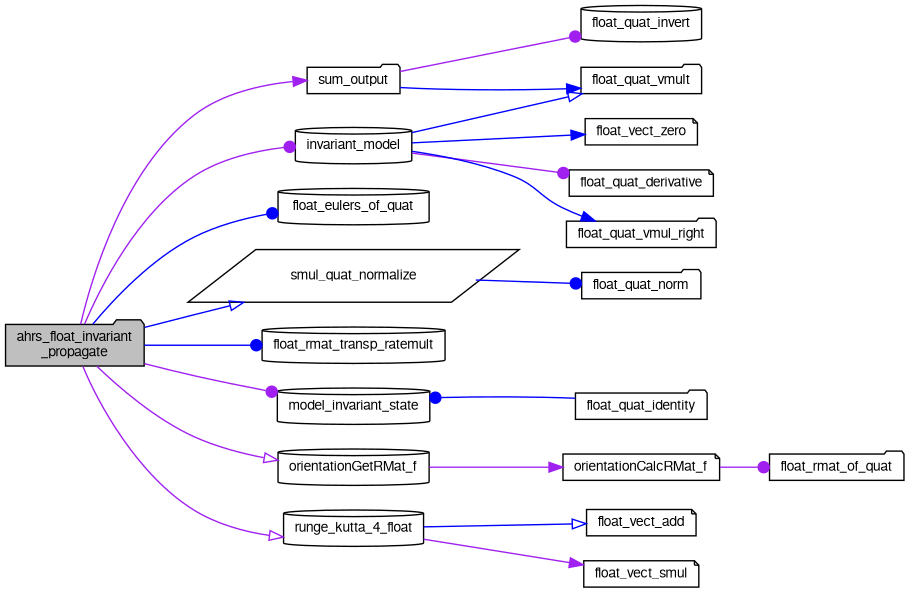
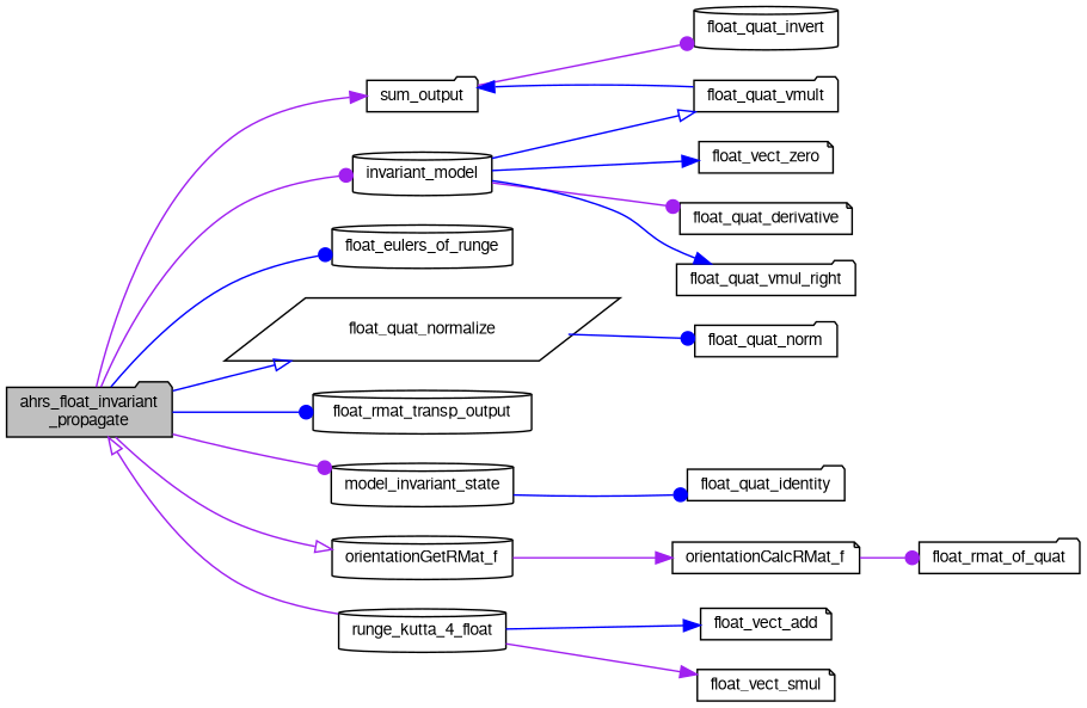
  digraph {
    rankdir=LR
    node [color=black fillcolor=white fontname=FreeSans fontsize=10 shape=folder style=filled]
    edge [arrowhead=dot color=purple fontname=FreeSans fontsize=10 labelfontname=FreeSans labelfontsize=10 style=solid]
    n1 [fillcolor=grey75 fontcolor=black height=0.2 label="ahrs_float_invariant\l_propagate" width=0.4]
    n2 [height=0.2 label=sum_output width=0.4]
-   n3 [height=0.2 label=float_eulers_of_quat shape=cylinder width=0.4]
-   n4 [height=0.2 label=smul_quat_normalize shape=parallelogram width=0.4]
-   n5 [height=0.2 label=float_rmat_transp_ratemult shape=cylinder width=0.4]
+   n3 [height=0.2 label=float_eulers_of_runge shape=cylinder width=0.4]
+   n4 [height=0.2 label=float_quat_normalize shape=parallelogram width=0.4]
+   n5 [height=0.2 label=float_rmat_transp_output shape=cylinder width=0.4]
    n6 [height=0.2 label=model_invariant_state shape=cylinder width=0.4]
    n7 [height=0.2 label=invariant_model shape=cylinder width=0.4]
    n8 [height=0.2 label=orientationGetRMat_f shape=cylinder width=0.4]
    n9 [height=0.2 label=runge_kutta_4_float shape=cylinder width=0.4]
    n10 [height=0.2 label=float_quat_invert shape=cylinder width=0.4]
    n11 [height=0.2 label=float_quat_vmult width=0.4]
    n12 [height=0.2 label=float_quat_norm width=0.4]
    n13 [height=0.2 label=float_quat_identity width=0.4]
    n14 [height=0.2 label=float_vect_zero shape=note width=0.4]
    n15 [height=0.2 label=float_quat_derivative shape=note width=0.4]
    n16 [height=0.2 label=float_quat_vmul_right width=0.4]
    n17 [height=0.2 label=orientationCalcRMat_f shape=note width=0.4]
    n18 [height=0.2 label=float_vect_add shape=note width=0.4]
    n19 [height=0.2 label=float_vect_smul shape=note width=0.4]
    n20 [height=0.2 label=float_rmat_of_quat width=0.4]
    n1 -> n2 [arrowhead=normal]
    n1 -> n3 [color=blue]
    n1 -> n4 [arrowhead=onormal color=blue]
    n1 -> n5 [color=blue]
    n1 -> n6
    n1 -> n7
    n1 -> n8 [arrowhead=onormal]
-   n1 -> n9 [arrowhead=onormal]
+   n9 -> n1 [arrowhead=onormal]
    n2 -> n10
-   n2 -> n11 [arrowhead=normal color=blue]
+   n11 -> n2 [arrowhead=normal color=blue]
    n4 -> n12 [color=blue]
-   n13 -> n6 [color=blue]
+   n6 -> n13 [color=blue]
    n7 -> n11 [arrowhead=onormal color=blue]
    n7 -> n14 [arrowhead=normal color=blue]
    n7 -> n15
    n7 -> n16 [arrowhead=normal color=blue]
    n8 -> n17 [arrowhead=normal]
-   n9 -> n18 [arrowhead=onormal color=blue]
+   n9 -> n18 [arrowhead=normal color=blue]
    n9 -> n19 [arrowhead=normal]
    n17 -> n20
  }
